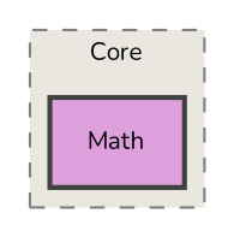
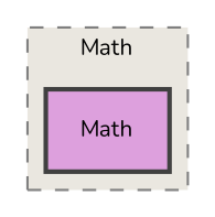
  digraph {
    compound=true
    fontname=Nunito
    n1 [color=grey25 fillcolor=plum fontname=Nunito fontsize=10 label=Math shape=box style="filled,bold,"]
    subgraph cluster_1 {
      bgcolor="#eae7e0"
      fontsize=10
-     label=Core
+     label=Math
      pencolor=grey50
      style="filled,dashed,"
      n1
    }
  }
